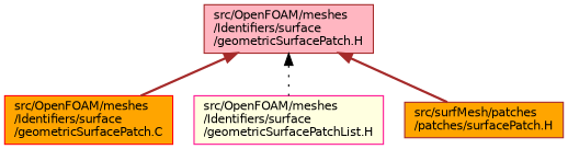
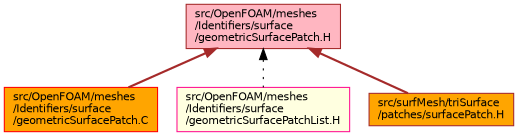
  digraph {
    node [color=brown fillcolor=orange fontname=Helvetica fontsize=10 shape=box style=filled]
    edge [color=brown dir=back fontname=Helvetica fontsize=10 labelfontname=Helvetica labelfontsize=10 style=bold]
    n1 [fillcolor=lightpink fontcolor=black height=0.2 label="src/OpenFOAM/meshes\l/Identifiers/surface\l/geometricSurfacePatch.H" width=0.4]
    n2 [color=red height=0.2 label="src/OpenFOAM/meshes\l/Identifiers/surface\l/geometricSurfacePatch.C" width=0.4]
    n3 [color=deeppink fillcolor=lightyellow height=0.2 label="src/OpenFOAM/meshes\l/Identifiers/surface\l/geometricSurfacePatchList.H" width=0.4]
-   n4 [height=0.2 label="src/surfMesh/patches\l/patches/surfacePatch.H" width=0.4]
+   n4 [height=0.2 label="src/surfMesh/triSurface\l/patches/surfacePatch.H" width=0.4]
    n1 -> n2
    n1 -> n3 [color=black style=dotted]
    n1 -> n4
  }
